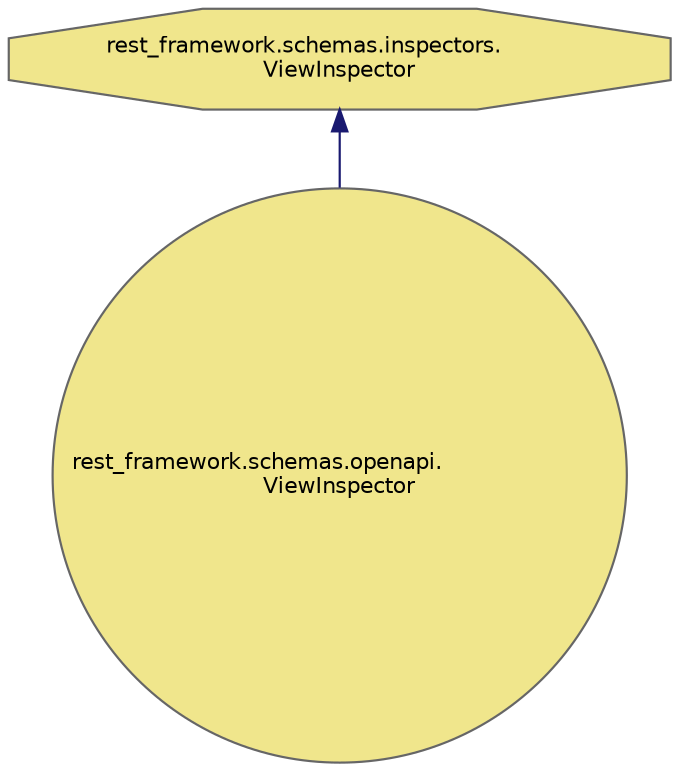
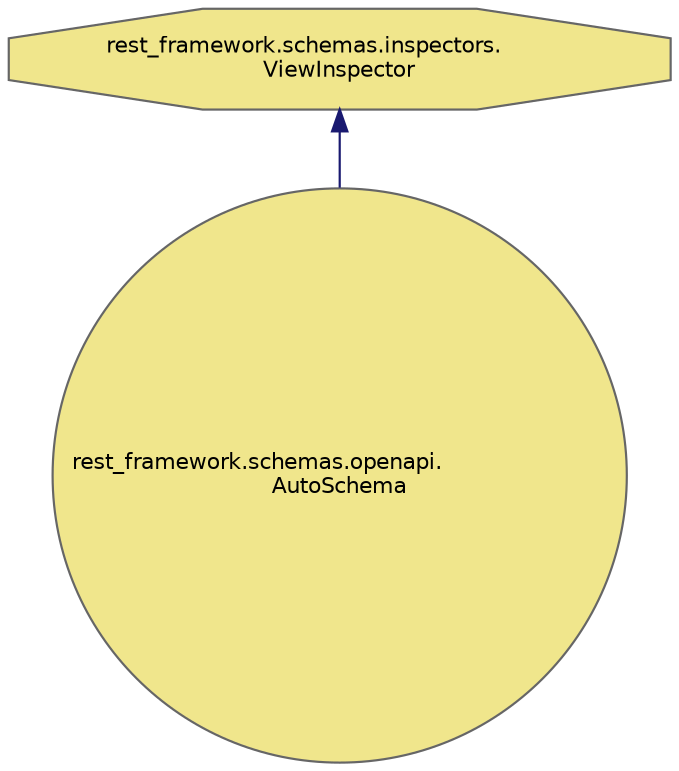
  digraph {
    node [color=gray40 fillcolor=khaki fontname=Helvetica fontsize=10 style=filled]
-   n1 [fontcolor=black height=0.2 label="rest_framework.schemas.openapi.\lViewInspector" shape=circle width=0.4]
+   n1 [fontcolor=black height=0.2 label="rest_framework.schemas.openapi.\lAutoSchema" shape=circle width=0.4]
    n2 [height=0.2 label="rest_framework.schemas.inspectors.\lViewInspector" shape=octagon width=0.4]
    n2 -> n1 [color=midnightblue dir=back fontname=Helvetica fontsize=10 labelfontname=Helvetica labelfontsize=10 style=solid]
  }
